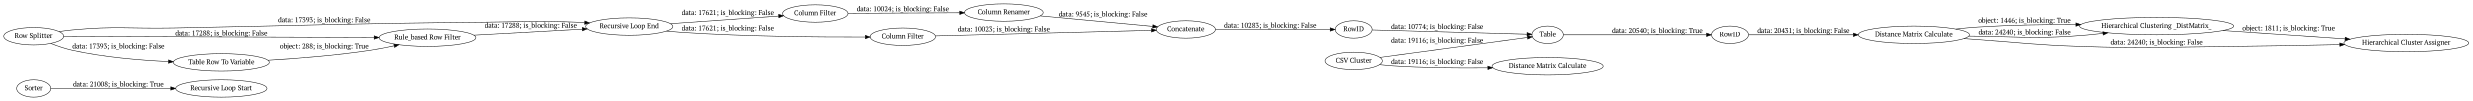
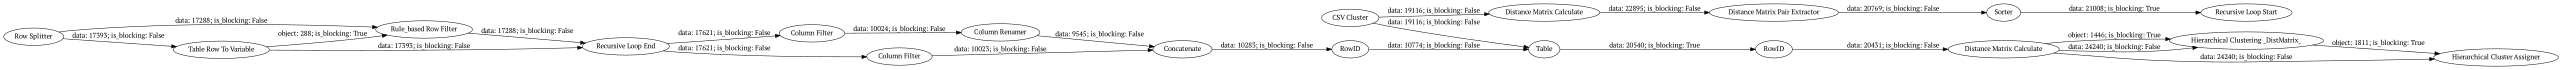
  digraph {
    fontname="PT Serif"
    rankdir=LR
    node [fontname="PT Serif"]
    edge [fontname="PT Serif"]
    n1 [label=Sorter]
    n2 [label="Recursive Loop Start"]
    n3 [label=Table]
    n4 [label=RowID]
    n5 [label="Distance Matrix Calculate"]
    n6 [label="Distance Matrix Calculate"]
+   n7 [label="Distance Matrix Pair Extractor"]
    n8 [label="Column Renamer"]
    n9 [label=Concatenate]
    n10 [label=RowID]
    n11 [label="Recursive Loop End"]
    n12 [label="Column Filter"]
    n13 [label="Column Filter"]
    n14 [label="Hierarchical Clustering _DistMatrix_"]
    n15 [label="Hierarchical Cluster Assigner"]
    n16 [label="Row Splitter"]
    n17 [label="Rule_based Row Filter"]
    n18 [label="Table Row To Variable"]
    n19 [label="CSV Cluster"]
    n1 -> n2 [label="data: 21008; is_blocking: True"]
    n3 -> n4 [label="data: 20540; is_blocking: True"]
    n4 -> n5 [label="data: 20431; is_blocking: False"]
    n5 -> n14 [label="object: 1446; is_blocking: True"]
    n5 -> n14 [label="data: 24240; is_blocking: False"]
    n5 -> n15 [label="data: 24240; is_blocking: False"]
+   n6 -> n7 [label="data: 22895; is_blocking: False"]
+   n7 -> n1 [label="data: 20769; is_blocking: False"]
    n8 -> n9 [label="data: 9545; is_blocking: False"]
    n9 -> n10 [label="data: 10283; is_blocking: False"]
    n10 -> n3 [label="data: 10774; is_blocking: False"]
    n11 -> n12 [label="data: 17621; is_blocking: False"]
    n11 -> n13 [label="data: 17621; is_blocking: False"]
    n12 -> n8 [label="data: 10024; is_blocking: False"]
    n13 -> n9 [label="data: 10023; is_blocking: False"]
    n14 -> n15 [label="object: 1811; is_blocking: True"]
-   n16 -> n11 [label="data: 17393; is_blocking: False"]
+   n18 -> n11 [label="data: 17393; is_blocking: False"]
    n16 -> n17 [label="data: 17288; is_blocking: False"]
    n16 -> n18 [label="data: 17393; is_blocking: False"]
    n17 -> n11 [label="data: 17288; is_blocking: False"]
    n18 -> n17 [label="object: 288; is_blocking: True"]
    n19 -> n3 [label="data: 19116; is_blocking: False"]
    n19 -> n6 [label="data: 19116; is_blocking: False"]
  }
